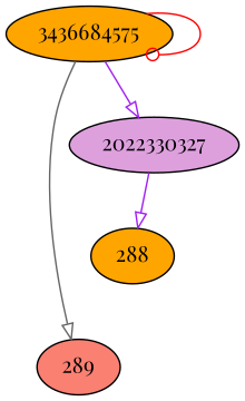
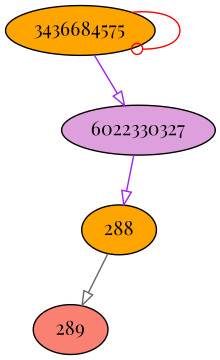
  digraph {
    fontname="Playfair Display"
    node [fillcolor=orange fontname="Playfair Display" style=filled]
    edge [arrowhead=onormal color=purple fontname="Playfair Display"]
    289 [fillcolor=salmon]
    288
-   2022330327 [fillcolor=plum]
+   2022330327 [fillcolor=plum label=6022330327]
    3436684575
-   3436684575 -> 289 [color=gray40]
+   288 -> 289 [color=gray40]
    2022330327 -> 288
    3436684575 -> 2022330327
    3436684575 -> 3436684575 [arrowhead=odot color=red]
  }
